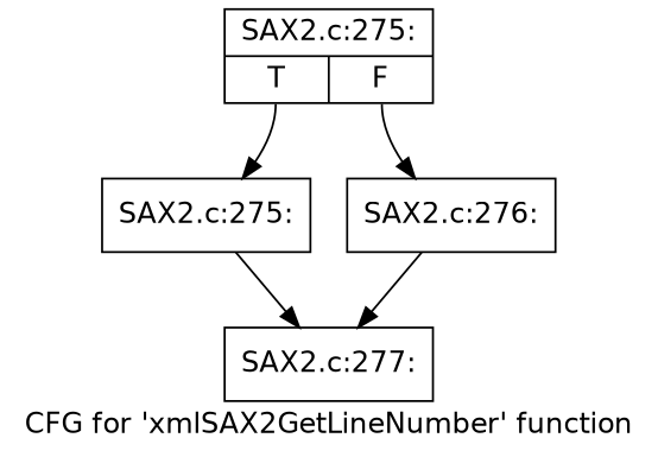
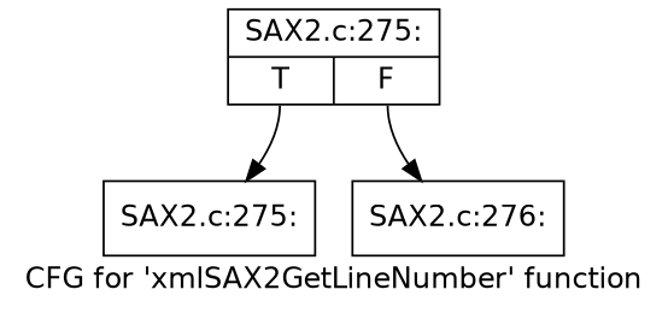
  digraph {
    fontname="DejaVu Sans"
    label="CFG for 'xmlSAX2GetLineNumber' function"
    node [fontname="DejaVu Sans" shape=record]
    edge [fontname="DejaVu Sans"]
    n1 [label="{SAX2.c:275:}"]
-   n2 [label="{SAX2.c:277:}"]
    n3 [label="{SAX2.c:275:|{<s0>T|<s1>F}}"]
    n4 [label="{SAX2.c:276:}"]
-   n1 -> n2
    n3 -> n1 [tailport=s0]
    n3 -> n4 [tailport=s1]
-   n4 -> n2
  }
